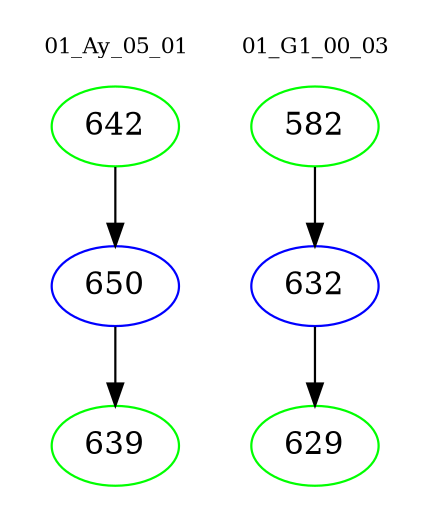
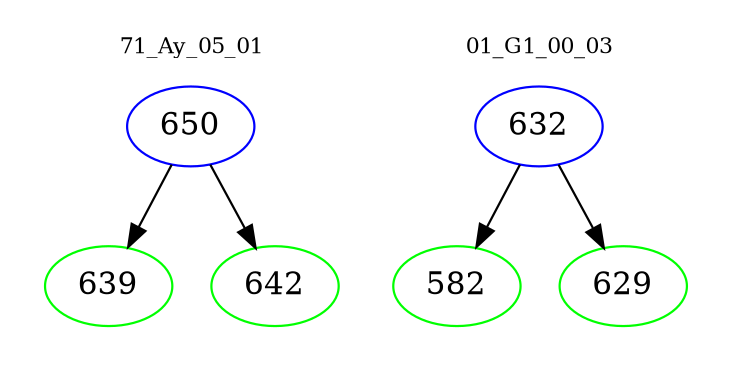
  digraph {
    node [color=green]
    edge [color=black]
    n1 [color=blue label=650]
    n2 [label=639]
    n3 [label=642]
    n4 [color=blue label=632]
    n5 [label=582]
    n6 [label=629]
    subgraph cluster_1 {
      color=white
      fontsize=10
-     label="01_Ay_05_01"
+     label="71_Ay_05_01"
      n1
      n2
      n3
    }
    subgraph cluster_2 {
      color=white
      fontsize=10
      label="01_G1_00_03"
      n4
      n5
      n6
    }
    n1 -> n2
-   n3 -> n1
-   n5 -> n4
+   n1 -> n3
+   n4 -> n5
    n4 -> n6
  }
